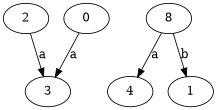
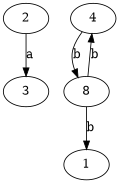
  strict digraph {
    2
    3
-   0
    4
    8
    1
    2 -> 3 [label=a]
-   0 -> 3 [label=a]
-   8 -> 4 [label=a]
+   4 -> 8 [label=b]
+   8 -> 4 [label=b]
    8 -> 1 [label=b]
  }
